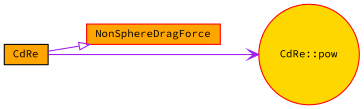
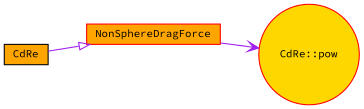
  digraph {
    fontname="Source Code Pro"
    rankdir=LR
    node [color=red fillcolor=orange fontname="Source Code Pro" fontsize=10 shape=box style=filled]
    edge [color=purple fontname="Source Code Pro" fontsize=10 labelfontname=Helvetica labelfontsize=10 style=solid]
    n1 [color=black fontcolor=black height=0.2 label=CdRe width=0.4]
    n2 [height=0.2 label=NonSphereDragForce width=0.4]
    n3 [fillcolor=gold height=0.2 label="CdRe::pow" shape=circle width=0.4]
    n1 -> n2 [arrowhead=onormal]
-   n1 -> n3 [arrowhead=vee]
+   n2 -> n3 [arrowhead=vee]
  }
